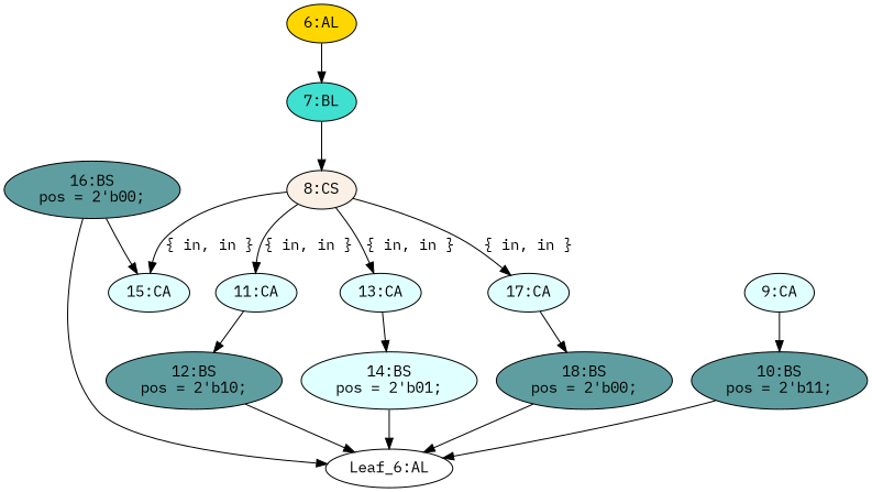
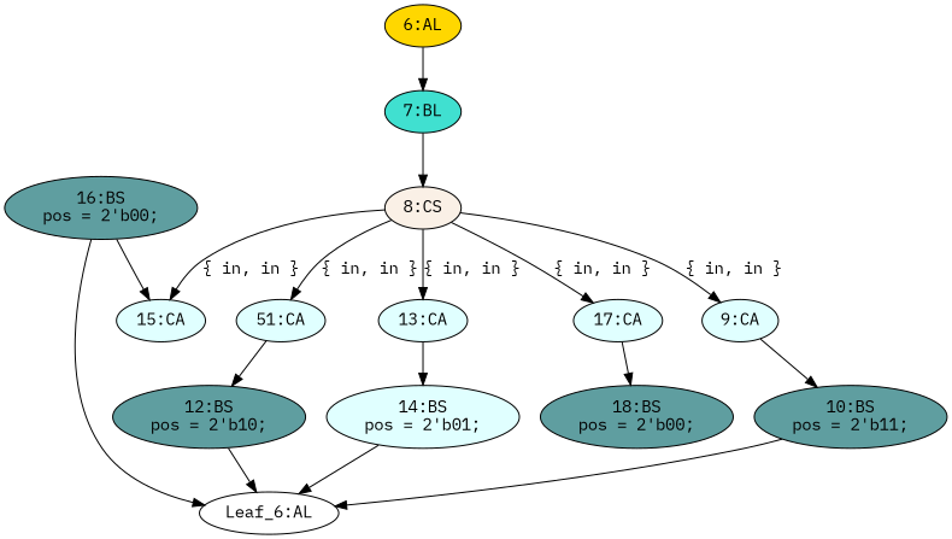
  strict digraph {
    fontname="IBM Plex Mono"
    node [fillcolor=lightcyan fontname="IBM Plex Mono" statements="[]" style=filled typ=Case]
    edge [cond="[]" fontname="IBM Plex Mono" lineno=None]
-   n1 [ast="<pyverilog.vparser.ast.Case object at 0x7fcb96b6f3d0>" label="11:CA"]
+   n1 [ast="<pyverilog.vparser.ast.Case object at 0x7fcb96b6f3d0>" label="51:CA"]
    n2 [ast="<pyverilog.vparser.ast.BlockingSubstitution object at 0x7fcb96b6f510>" fillcolor=cadetblue label="12:BS\npos = 2'b10;" statements="[<pyverilog.vparser.ast.BlockingSubstitution object at 0x7fcb96b6f510>]" typ=BlockingSubstitution]
    n3 [def_var="['pos']" label="Leaf_6:AL" fillcolor="" statements="" style="" typ=""]
    n4 [ast="<pyverilog.vparser.ast.Case object at 0x7fcb96b6f690>" label="13:CA"]
    n5 [ast="<pyverilog.vparser.ast.BlockingSubstitution object at 0x7fcb96b6f710>" label="14:BS\npos = 2'b01;" statements="[<pyverilog.vparser.ast.BlockingSubstitution object at 0x7fcb96b6f710>]" typ=BlockingSubstitution]
    n6 [ast="<pyverilog.vparser.ast.BlockingSubstitution object at 0x7fcb96b6fd90>" fillcolor=cadetblue label="16:BS\npos = 2'b00;" statements="[<pyverilog.vparser.ast.BlockingSubstitution object at 0x7fcb96b6fd90>]" typ=BlockingSubstitution]
    n7 [ast="<pyverilog.vparser.ast.Case object at 0x7fcb96b6fd10>" label="15:CA"]
    n8 [ast="<pyverilog.vparser.ast.Block object at 0x7fcb96683110>" fillcolor=turquoise label="7:BL" typ=Block]
    n9 [ast="<pyverilog.vparser.ast.CaseStatement object at 0x7fcb96b6fa10>" fillcolor=linen label="8:CS" typ=CaseStatement]
    n10 [ast="<pyverilog.vparser.ast.Case object at 0x7fcb96b6f890>" label="17:CA"]
    n11 [ast="<pyverilog.vparser.ast.Case object at 0x7fcb96b6fb10>" label="9:CA"]
    n12 [ast="<pyverilog.vparser.ast.BlockingSubstitution object at 0x7fcb96b6f8d0>" fillcolor=cadetblue label="18:BS\npos = 2'b00;" statements="[<pyverilog.vparser.ast.BlockingSubstitution object at 0x7fcb96b6f8d0>]" typ=BlockingSubstitution]
    n13 [ast="<pyverilog.vparser.ast.BlockingSubstitution object at 0x7fcb96b6fb90>" fillcolor=cadetblue label="10:BS\npos = 2'b11;" statements="[<pyverilog.vparser.ast.BlockingSubstitution object at 0x7fcb96b6fb90>]" typ=BlockingSubstitution]
    n14 [ast="<pyverilog.vparser.ast.Always object at 0x7fcb96b6ff50>" clk_sens=False fillcolor=gold label="6:AL" sens="['in', 'in']" typ=Always use_var="['in']"]
    n1 -> n2
    n2 -> n3
    n4 -> n5
    n5 -> n3
    n6 -> n3
    n6 -> n7
    n8 -> n9
    n9 -> n1 [cond="['in', 'in']" label="{ in, in }" lineno=8]
    n9 -> n4 [cond="['in', 'in']" label="{ in, in }" lineno=8]
    n9 -> n7 [cond="['in', 'in']" label="{ in, in }" lineno=8]
    n9 -> n10 [cond="['in', 'in']" label="{ in, in }" lineno=8]
+   n9 -> n11 [cond="['in', 'in']" label="{ in, in }" lineno=8]
    n10 -> n12
    n11 -> n13
-   n12 -> n3
    n13 -> n3
    n14 -> n8
  }
